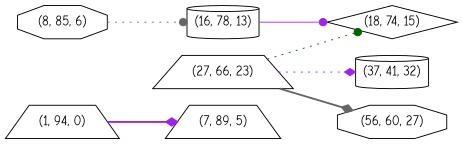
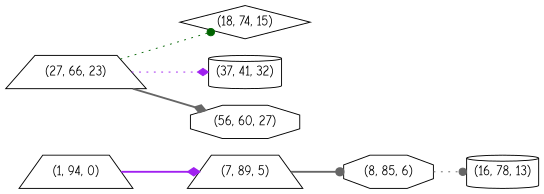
  digraph {
    fontname="Comic Neue"
    rankdir=LR
    node [fontname="Comic Neue" shape=trapezium]
    edge [arrowhead=dot color=purple fontname="Comic Neue" style=bold]
    "(1, 94, 0)"
    "(7, 89, 5)"
    "(8, 85, 6)" [shape=octagon]
    "(16, 78, 13)" [shape=cylinder]
    "(18, 74, 15)" [shape=diamond]
    "(27, 66, 23)"
    "(37, 41, 32)" [shape=cylinder]
    "(56, 60, 27)" [shape=octagon]
    "(1, 94, 0)" -> "(7, 89, 5)" [arrowhead=diamond]
+   "(7, 89, 5)" -> "(8, 85, 6)" [color=gray40]
    "(8, 85, 6)" -> "(16, 78, 13)" [color=gray40 style=dotted]
-   "(16, 78, 13)" -> "(18, 74, 15)" [style=solid]
    "(27, 66, 23)" -> "(18, 74, 15)" [color=darkgreen style=dotted]
    "(27, 66, 23)" -> "(37, 41, 32)" [arrowhead=diamond style=dotted]
    "(27, 66, 23)" -> "(56, 60, 27)" [arrowhead=diamond color=gray40]
  }
